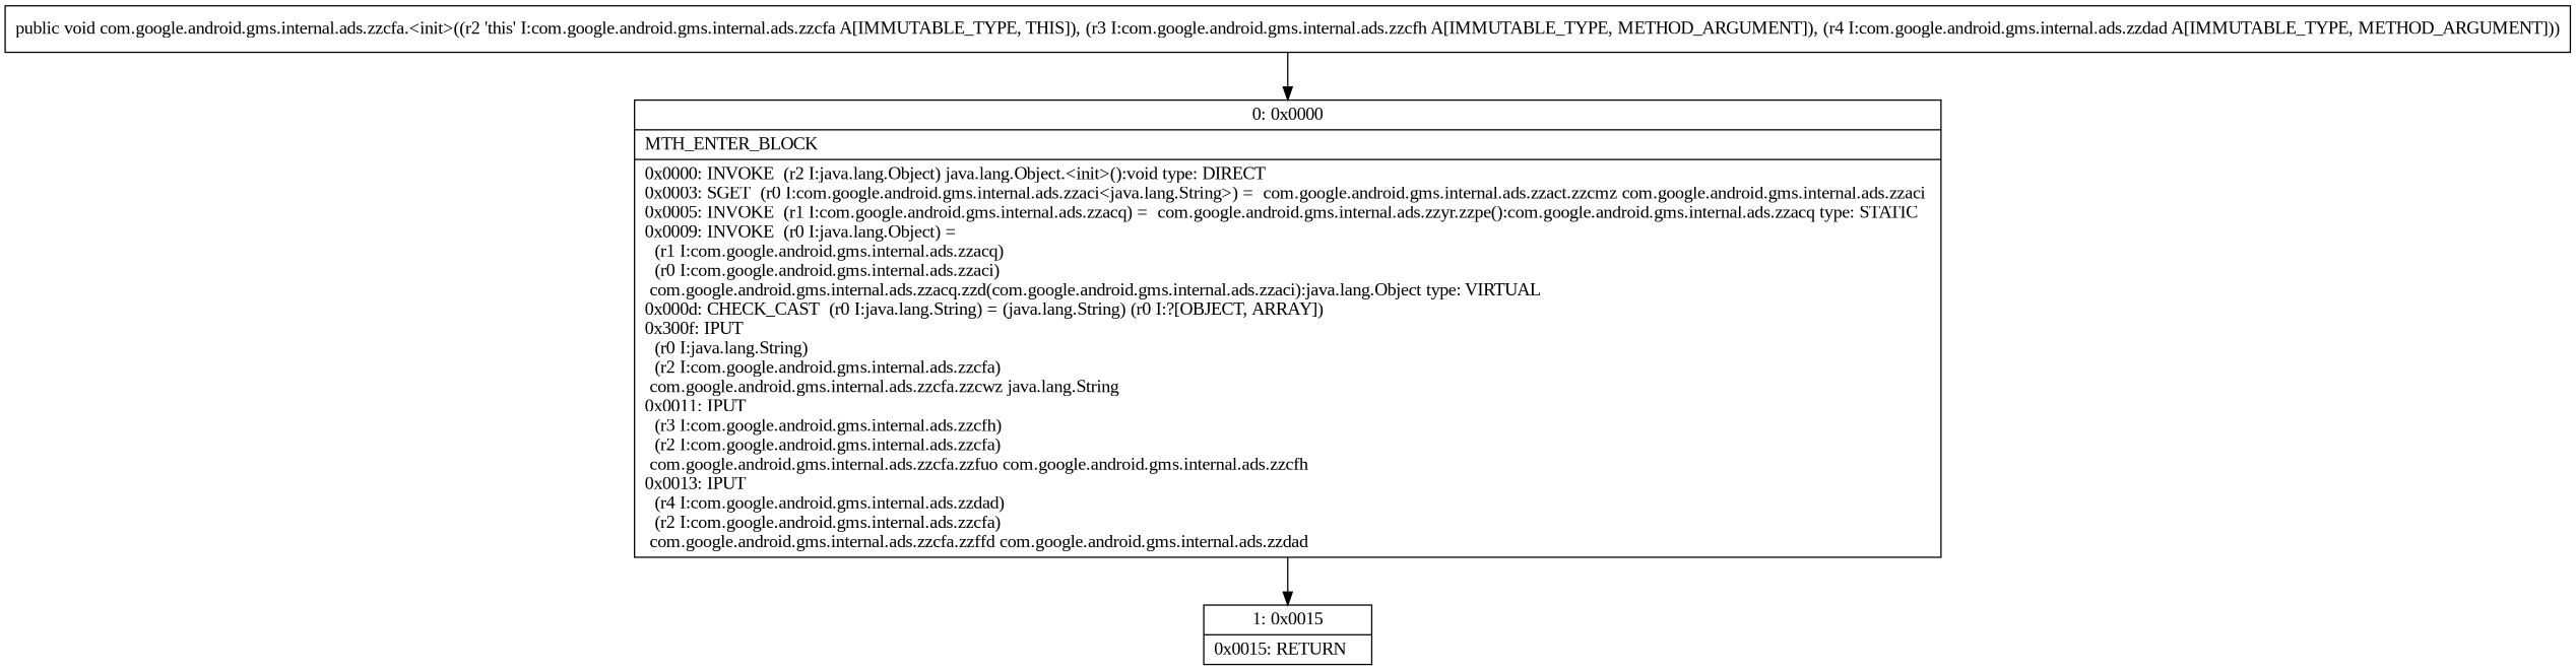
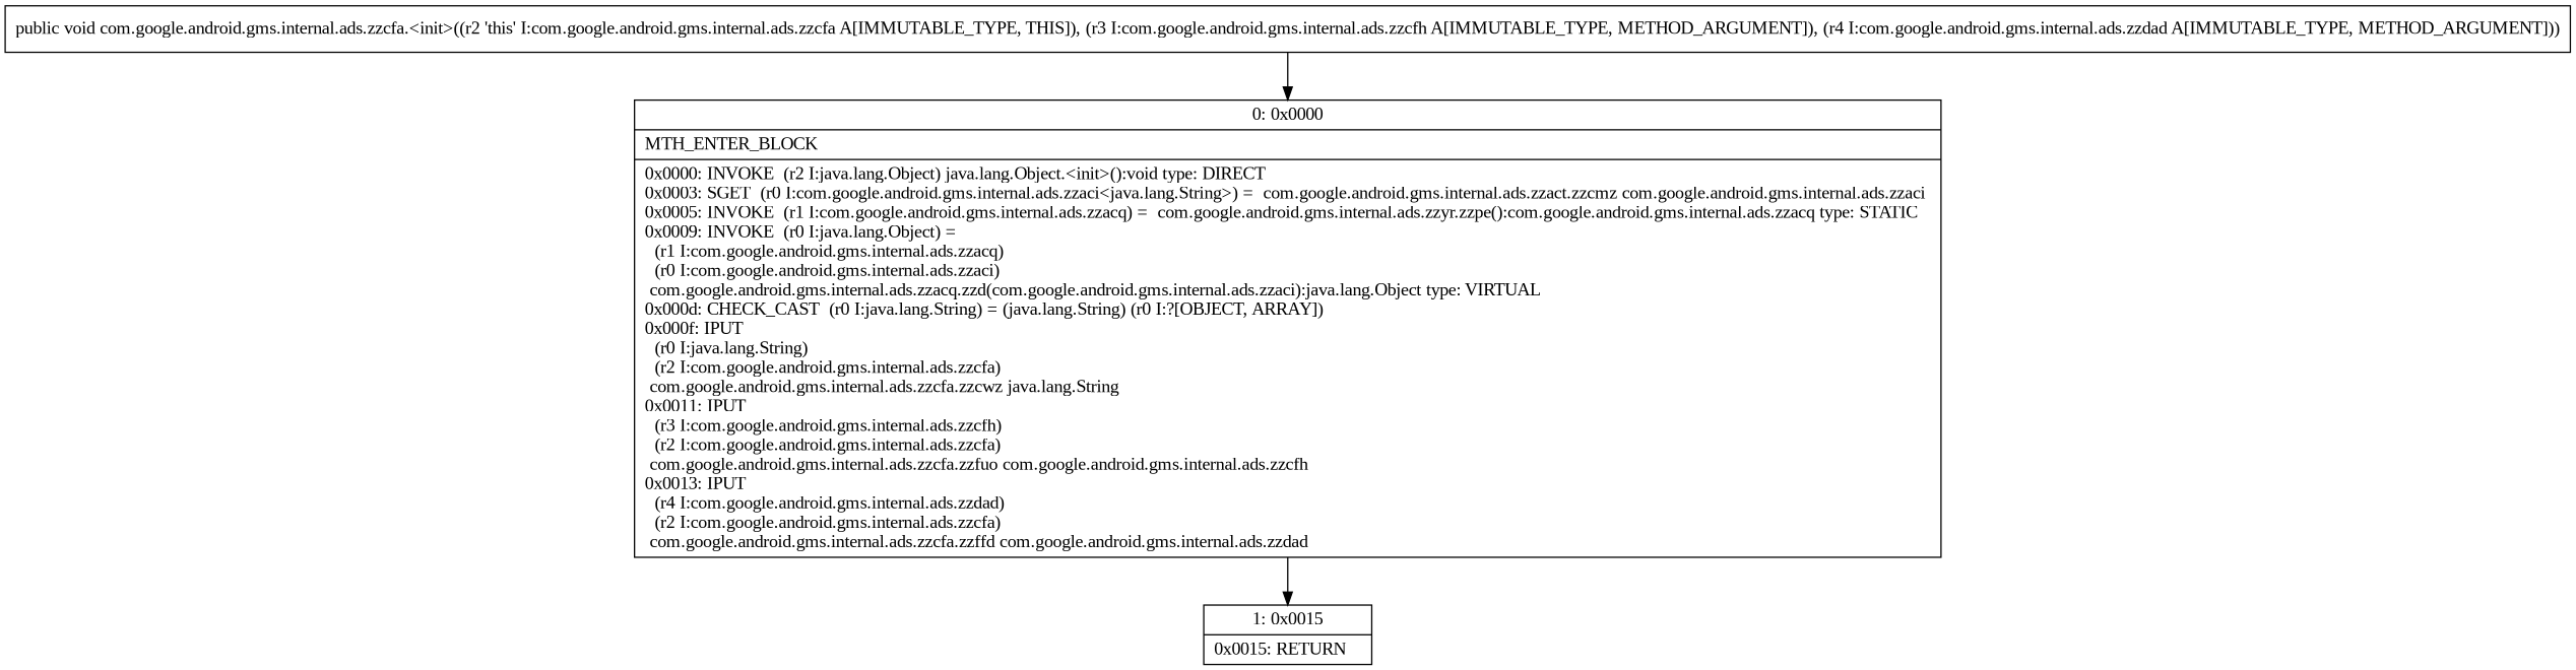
  digraph {
    fontname="Liberation Serif"
    node [shape=record fontname="Liberation Serif"]
    edge [fontname="Liberation Serif"]
-   n1 [label="{0\:\ 0x0000|MTH_ENTER_BLOCK\l|0x0000: INVOKE  (r2 I:java.lang.Object) java.lang.Object.\<init\>():void type: DIRECT \l0x0003: SGET  (r0 I:com.google.android.gms.internal.ads.zzaci\<java.lang.String\>) =  com.google.android.gms.internal.ads.zzact.zzcmz com.google.android.gms.internal.ads.zzaci \l0x0005: INVOKE  (r1 I:com.google.android.gms.internal.ads.zzacq) =  com.google.android.gms.internal.ads.zzyr.zzpe():com.google.android.gms.internal.ads.zzacq type: STATIC \l0x0009: INVOKE  (r0 I:java.lang.Object) = \l  (r1 I:com.google.android.gms.internal.ads.zzacq)\l  (r0 I:com.google.android.gms.internal.ads.zzaci)\l com.google.android.gms.internal.ads.zzacq.zzd(com.google.android.gms.internal.ads.zzaci):java.lang.Object type: VIRTUAL \l0x000d: CHECK_CAST  (r0 I:java.lang.String) = (java.lang.String) (r0 I:?[OBJECT, ARRAY]) \l0x300f: IPUT  \l  (r0 I:java.lang.String)\l  (r2 I:com.google.android.gms.internal.ads.zzcfa)\l com.google.android.gms.internal.ads.zzcfa.zzcwz java.lang.String \l0x0011: IPUT  \l  (r3 I:com.google.android.gms.internal.ads.zzcfh)\l  (r2 I:com.google.android.gms.internal.ads.zzcfa)\l com.google.android.gms.internal.ads.zzcfa.zzfuo com.google.android.gms.internal.ads.zzcfh \l0x0013: IPUT  \l  (r4 I:com.google.android.gms.internal.ads.zzdad)\l  (r2 I:com.google.android.gms.internal.ads.zzcfa)\l com.google.android.gms.internal.ads.zzcfa.zzffd com.google.android.gms.internal.ads.zzdad \l}"]
+   n1 [label="{0\:\ 0x0000|MTH_ENTER_BLOCK\l|0x0000: INVOKE  (r2 I:java.lang.Object) java.lang.Object.\<init\>():void type: DIRECT \l0x0003: SGET  (r0 I:com.google.android.gms.internal.ads.zzaci\<java.lang.String\>) =  com.google.android.gms.internal.ads.zzact.zzcmz com.google.android.gms.internal.ads.zzaci \l0x0005: INVOKE  (r1 I:com.google.android.gms.internal.ads.zzacq) =  com.google.android.gms.internal.ads.zzyr.zzpe():com.google.android.gms.internal.ads.zzacq type: STATIC \l0x0009: INVOKE  (r0 I:java.lang.Object) = \l  (r1 I:com.google.android.gms.internal.ads.zzacq)\l  (r0 I:com.google.android.gms.internal.ads.zzaci)\l com.google.android.gms.internal.ads.zzacq.zzd(com.google.android.gms.internal.ads.zzaci):java.lang.Object type: VIRTUAL \l0x000d: CHECK_CAST  (r0 I:java.lang.String) = (java.lang.String) (r0 I:?[OBJECT, ARRAY]) \l0x000f: IPUT  \l  (r0 I:java.lang.String)\l  (r2 I:com.google.android.gms.internal.ads.zzcfa)\l com.google.android.gms.internal.ads.zzcfa.zzcwz java.lang.String \l0x0011: IPUT  \l  (r3 I:com.google.android.gms.internal.ads.zzcfh)\l  (r2 I:com.google.android.gms.internal.ads.zzcfa)\l com.google.android.gms.internal.ads.zzcfa.zzfuo com.google.android.gms.internal.ads.zzcfh \l0x0013: IPUT  \l  (r4 I:com.google.android.gms.internal.ads.zzdad)\l  (r2 I:com.google.android.gms.internal.ads.zzcfa)\l com.google.android.gms.internal.ads.zzcfa.zzffd com.google.android.gms.internal.ads.zzdad \l}"]
    n2 [label="{1\:\ 0x0015|0x0015: RETURN   \l}"]
    n3 [label="{public void com.google.android.gms.internal.ads.zzcfa.\<init\>((r2 'this' I:com.google.android.gms.internal.ads.zzcfa A[IMMUTABLE_TYPE, THIS]), (r3 I:com.google.android.gms.internal.ads.zzcfh A[IMMUTABLE_TYPE, METHOD_ARGUMENT]), (r4 I:com.google.android.gms.internal.ads.zzdad A[IMMUTABLE_TYPE, METHOD_ARGUMENT])) }"]
    n1 -> n2
    n3 -> n1
  }
